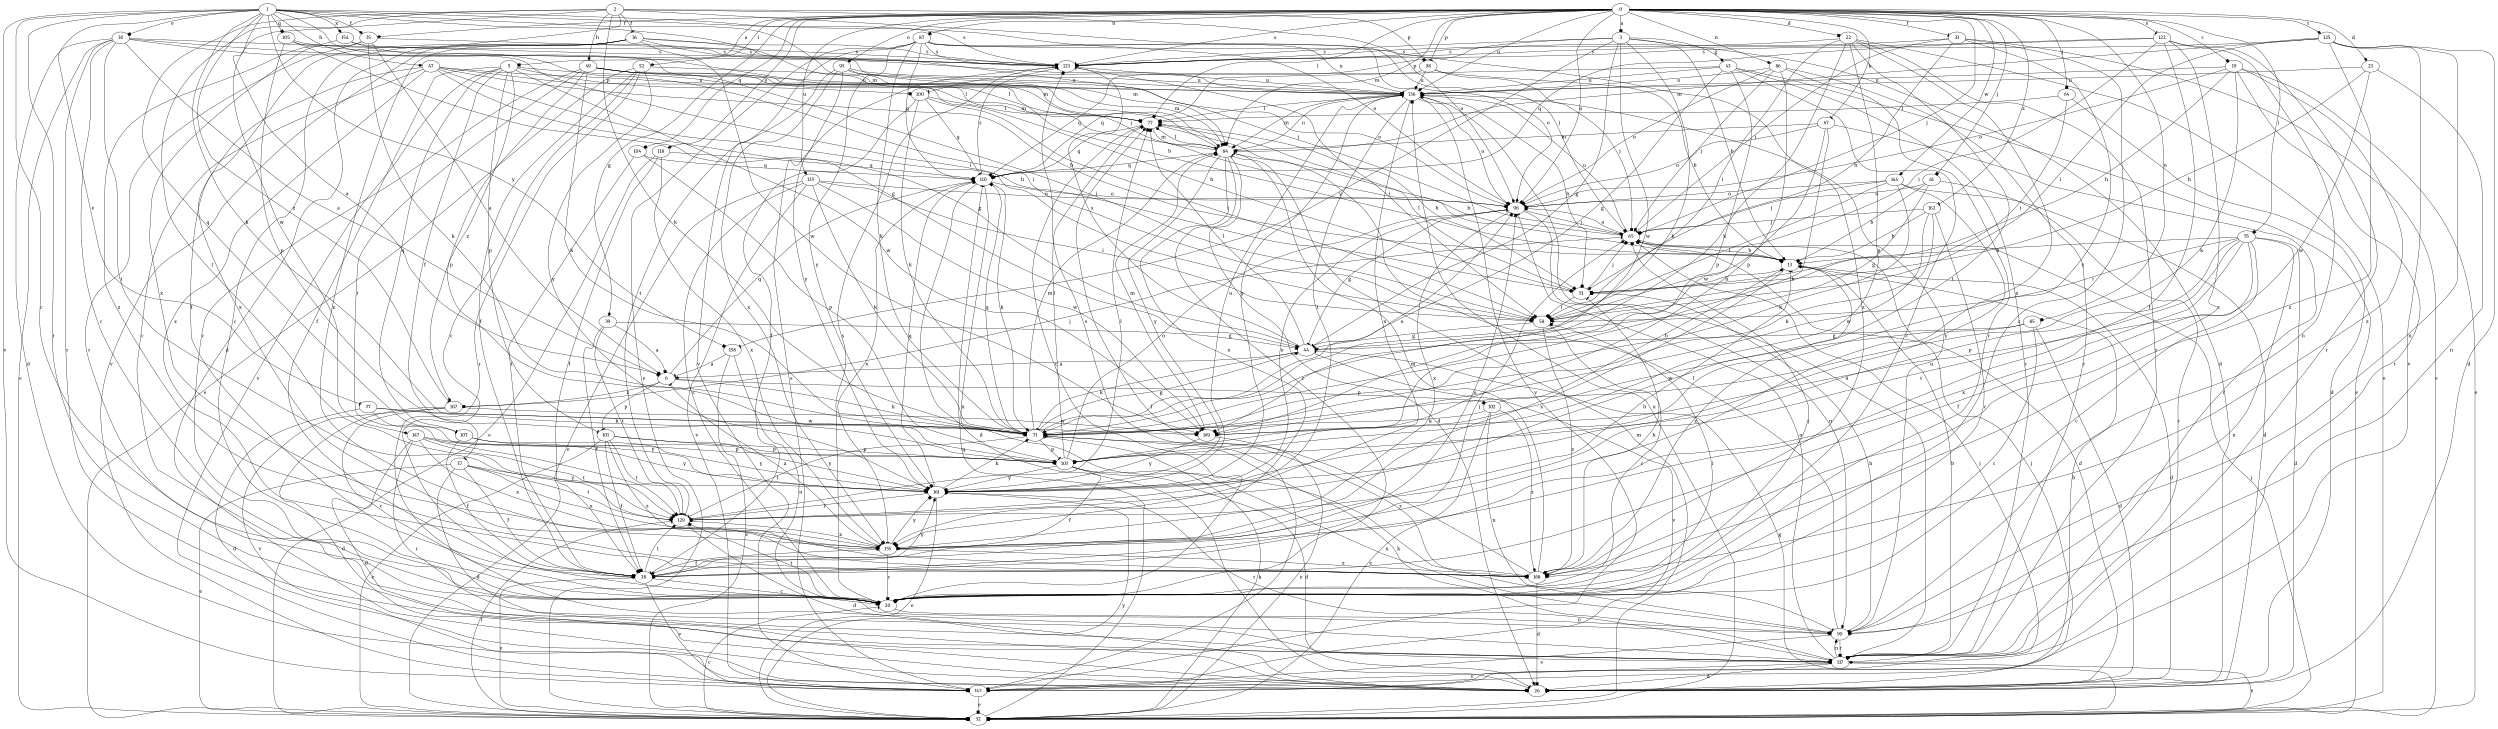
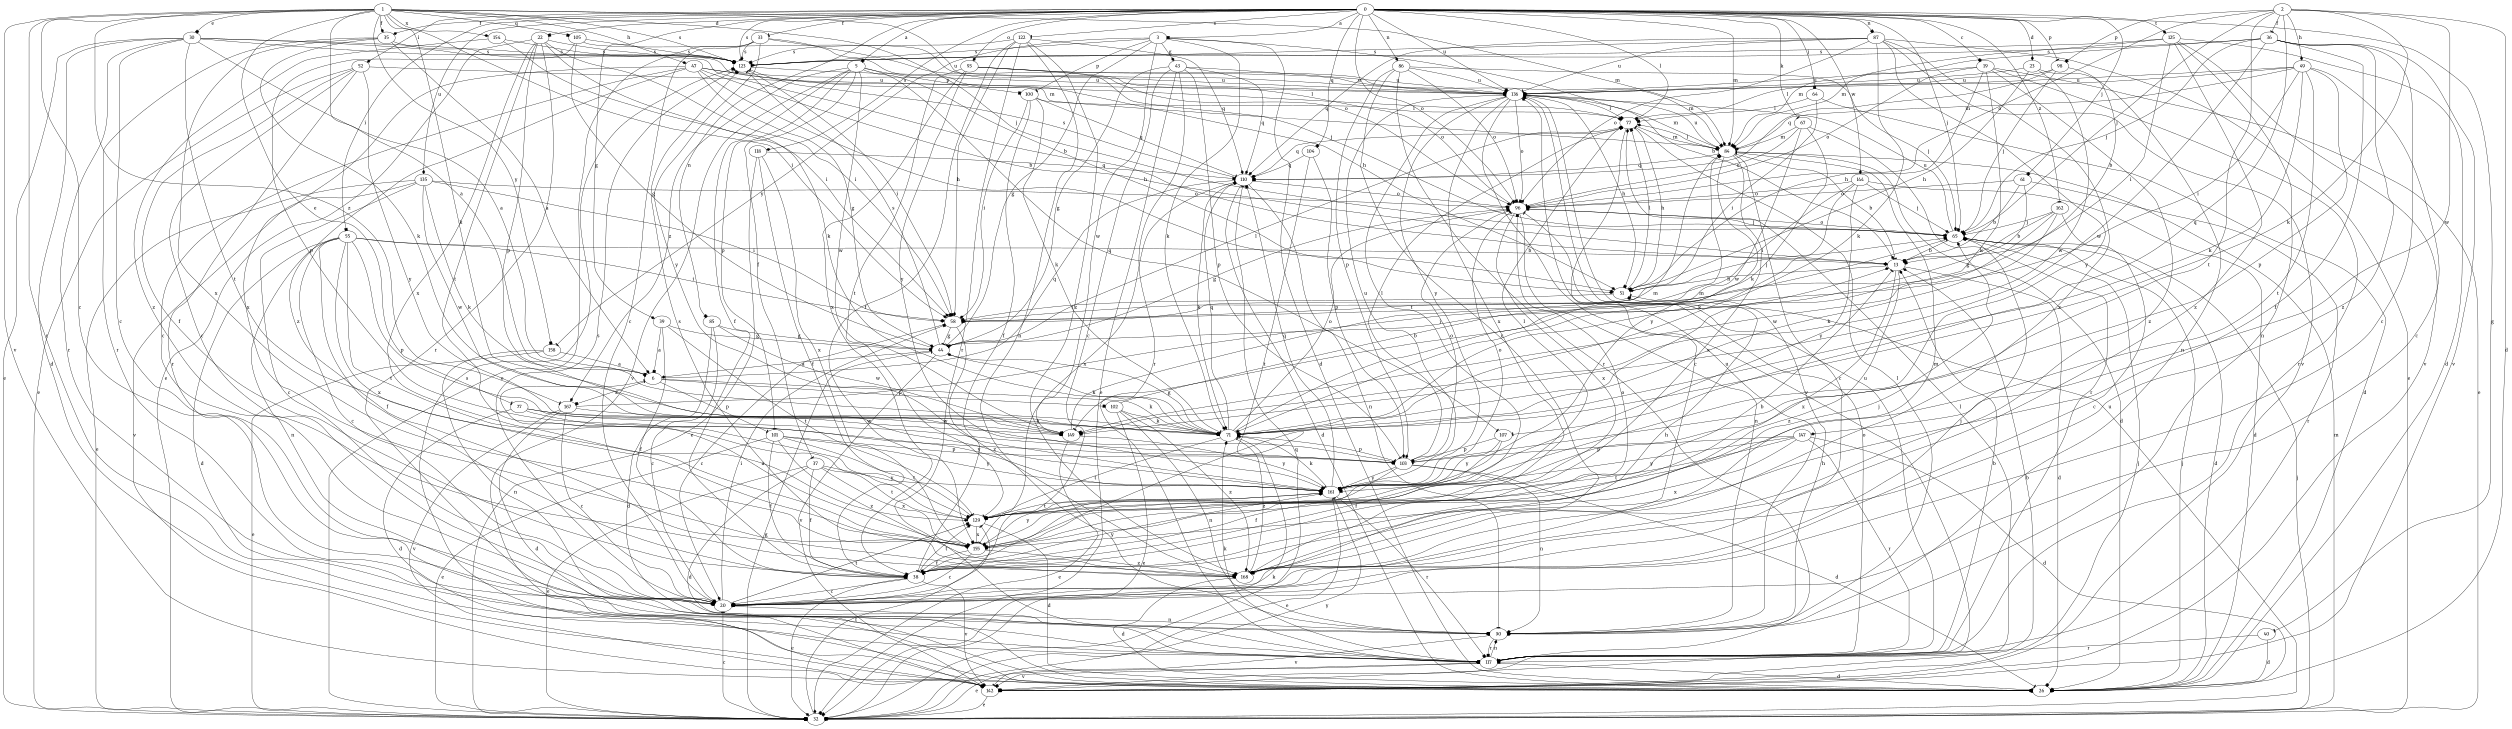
  strict digraph {
    fontname=Merriweather
    node [fontname=Merriweather]
    edge [arrowhead=box fontname=Merriweather]
    0
    3
    5
    19
    22
    23
    33
    35
    39
+   40
    52
    55
    61
    64
    65
    67
    77
    84
    85
    86
    87
    93
    96
    98
    104
    118
    122
    123
    125
    135
    136
    144
    162
    71
    158
    26
    13
    43
    44
    100
    149
    142
    167
    107
    37
    38
    51
    101
    117
    168
    32
    58
    129
    155
    103
    90
    20
    161
    6
    110
    1
    27
    30
    47
    105
    154
    102
    2
    36
    49
    147
    0 -> 3 [label=a]
    0 -> 5 [label=a]
    0 -> 19 [label=c]
    0 -> 22 [label=d]
    0 -> 23 [arrowhead=diamond label=d]
    0 -> 33 [arrowhead=tee label=f]
    0 -> 35 [arrowhead=diamond label=f]
    0 -> 39 [arrowhead=diamond label=g]
+   0 -> 40 [arrowhead=tee label=g]
    0 -> 52 [arrowhead=diamond label=i]
    0 -> 55 [label=i]
    0 -> 61 [label=j]
    0 -> 64 [label=j]
    0 -> 65 [label=j]
    0 -> 67 [arrowhead=tee label=k]
    0 -> 77 [label=l]
    0 -> 84 [arrowhead=diamond label=m]
    0 -> 85 [label=n]
    0 -> 86 [arrowhead=diamond label=n]
    0 -> 87 [label=n]
    0 -> 93 [arrowhead=diamond label=o]
    0 -> 96 [label=o]
    0 -> 98 [arrowhead=tee label=p]
    0 -> 104 [label=q]
    0 -> 118 [arrowhead=diamond label=s]
    0 -> 122 [arrowhead=tee label=s]
    0 -> 123 [arrowhead=tee label=s]
    0 -> 125 [arrowhead=diamond label=t]
    0 -> 135 [arrowhead=diamond label=u]
    0 -> 136 [arrowhead=diamond label=u]
    0 -> 144 [arrowhead=diamond label=w]
    0 -> 162 [arrowhead=tee label=z]
    3 -> 123 [arrowhead=tee label=s]
    3 -> 71 [arrowhead=diamond label=k]
    3 -> 158 [arrowhead=tee label=y]
    3 -> 26 [arrowhead=diamond label=d]
    3 -> 13 [arrowhead=diamond label=b]
    3 -> 43 [arrowhead=diamond label=g]
    3 -> 44 [arrowhead=tee label=g]
    3 -> 100 [arrowhead=tee label=p]
    3 -> 149 [label=w]
    5 -> 100 [label=p]
    5 -> 149 [arrowhead=tee label=w]
    5 -> 142 [label=v]
    5 -> 167 [arrowhead=diamond label=z]
    5 -> 107 [arrowhead=tee label=q]
    5 -> 37 [arrowhead=tee label=f]
    5 -> 38 [label=f]
    5 -> 51 [arrowhead=diamond label=h]
    5 -> 101 [arrowhead=tee label=p]
    19 -> 96 [arrowhead=tee label=o]
    19 -> 136 [arrowhead=tee label=u]
    19 -> 71 [arrowhead=tee label=k]
    19 -> 51 [arrowhead=tee label=h]
    19 -> 117 [arrowhead=diamond label=r]
    19 -> 168 [label=z]
    19 -> 32 [label=e]
    22 -> 123 [arrowhead=diamond label=s]
    22 -> 71 [label=k]
    22 -> 117 [arrowhead=tee label=r]
    22 -> 32 [arrowhead=diamond label=e]
    22 -> 58 [label=i]
    22 -> 129 [label=t]
    22 -> 155 [arrowhead=tee label=x]
    22 -> 103 [arrowhead=tee label=p]
    23 -> 136 [arrowhead=tee label=u]
    23 -> 149 [arrowhead=diamond label=w]
    23 -> 51 [label=h]
    23 -> 90 [label=n]
    33 -> 65 [arrowhead=tee label=j]
    33 -> 123 [arrowhead=diamond label=s]
    33 -> 51 [arrowhead=diamond label=h]
    33 -> 32 [arrowhead=diamond label=e]
    33 -> 20 [label=c]
    33 -> 161 [label=y]
    35 -> 123 [label=s]
    35 -> 71 [label=k]
    35 -> 117 [arrowhead=tee label=r]
    35 -> 155 [arrowhead=diamond label=x]
    35 -> 6 [arrowhead=diamond label=a]
    39 -> 44 [label=g]
    39 -> 38 [label=f]
    39 -> 129 [arrowhead=tee label=t]
    39 -> 6 [label=a]
+   40 -> 26 [label=d]
+   40 -> 117 [label=r]
    52 -> 136 [arrowhead=tee label=u]
    52 -> 38 [arrowhead=diamond label=f]
    52 -> 117 [arrowhead=tee label=r]
    52 -> 32 [arrowhead=diamond label=e]
    52 -> 20 [arrowhead=tee label=c]
    52 -> 161 [arrowhead=tee label=y]
    55 -> 26 [arrowhead=tee label=d]
    55 -> 13 [arrowhead=diamond label=b]
    55 -> 38 [arrowhead=tee label=f]
    55 -> 58 [arrowhead=diamond label=i]
    55 -> 129 [arrowhead=tee label=t]
    55 -> 155 [arrowhead=diamond label=x]
    55 -> 103 [label=p]
    55 -> 90 [arrowhead=tee label=n]
    55 -> 20 [arrowhead=diamond label=c]
    61 -> 96 [arrowhead=tee label=o]
    61 -> 13 [label=b]
    61 -> 44 [arrowhead=diamond label=g]
    61 -> 117 [arrowhead=tee label=r]
    64 -> 77 [label=l]
    64 -> 26 [arrowhead=tee label=d]
    64 -> 58 [arrowhead=tee label=i]
    65 -> 96 [label=o]
    65 -> 136 [arrowhead=tee label=u]
    65 -> 26 [label=d]
    65 -> 13 [label=b]
    67 -> 84 [arrowhead=diamond label=m]
    67 -> 96 [arrowhead=tee label=o]
    67 -> 71 [arrowhead=diamond label=k]
    67 -> 149 [arrowhead=tee label=w]
    67 -> 117 [arrowhead=tee label=r]
    77 -> 84 [arrowhead=diamond label=m]
    77 -> 51 [label=h]
    77 -> 20 [arrowhead=diamond label=c]
    77 -> 110 [arrowhead=diamond label=q]
    84 -> 77 [arrowhead=diamond label=l]
    84 -> 136 [arrowhead=tee label=u]
    84 -> 26 [arrowhead=diamond label=d]
    84 -> 13 [arrowhead=tee label=b]
    84 -> 155 [label=x]
    84 -> 20 [arrowhead=diamond label=c]
    84 -> 161 [label=y]
    84 -> 110 [label=q]
    85 -> 26 [arrowhead=tee label=d]
    85 -> 44 [arrowhead=tee label=g]
    85 -> 149 [label=w]
    85 -> 20 [arrowhead=diamond label=c]
    86 -> 65 [arrowhead=diamond label=j]
    86 -> 96 [label=o]
    86 -> 136 [label=u]
    86 -> 117 [arrowhead=diamond label=r]
    86 -> 103 [arrowhead=diamond label=p]
    86 -> 20 [label=c]
    87 -> 96 [arrowhead=diamond label=o]
    87 -> 123 [arrowhead=tee label=s]
    87 -> 136 [arrowhead=tee label=u]
    87 -> 71 [arrowhead=tee label=k]
    87 -> 142 [label=v]
    87 -> 168 [arrowhead=diamond label=z]
    87 -> 32 [arrowhead=tee label=e]
    87 -> 161 [label=y]
    87 -> 110 [arrowhead=diamond label=q]
    93 -> 84 [label=m]
    93 -> 96 [arrowhead=tee label=o]
    93 -> 136 [label=u]
    93 -> 129 [arrowhead=tee label=t]
    93 -> 155 [label=x]
    93 -> 161 [label=y]
    96 -> 65 [arrowhead=diamond label=j]
    96 -> 44 [arrowhead=tee label=g]
    96 -> 155 [arrowhead=tee label=x]
    96 -> 90 [arrowhead=diamond label=n]
    98 -> 65 [label=j]
    98 -> 136 [arrowhead=diamond label=u]
    98 -> 13 [label=b]
    98 -> 110 [label=q]
    104 -> 38 [label=t]
    104 -> 103 [arrowhead=diamond label=p]
    104 -> 110 [arrowhead=diamond label=q]
    118 -> 38 [label=f]
    118 -> 32 [label=e]
    118 -> 155 [arrowhead=tee label=x]
    118 -> 110 [label=q]
    122 -> 123 [label=s]
    122 -> 38 [label=f]
    122 -> 117 [arrowhead=diamond label=r]
    122 -> 168 [label=z]
    122 -> 58 [arrowhead=diamond label=i]
    122 -> 90 [label=n]
    122 -> 110 [arrowhead=diamond label=q]
    123 -> 136 [label=u]
    123 -> 58 [label=i]
    125 -> 84 [label=m]
    125 -> 123 [arrowhead=tee label=s]
    125 -> 26 [arrowhead=diamond label=d]
    125 -> 142 [label=v]
    125 -> 168 [arrowhead=diamond label=z]
    125 -> 58 [label=i]
    125 -> 90 [arrowhead=tee label=n]
    135 -> 96 [label=o]
    135 -> 71 [arrowhead=diamond label=k]
    135 -> 149 [label=w]
    135 -> 142 [label=v]
    135 -> 32 [label=e]
    135 -> 58 [arrowhead=diamond label=i]
    135 -> 20 [label=c]
    136 -> 77 [label=l]
    136 -> 84 [arrowhead=diamond label=m]
    136 -> 96 [label=o]
    136 -> 142 [label=v]
    136 -> 51 [label=h]
    136 -> 129 [arrowhead=tee label=t]
    136 -> 155 [label=x]
    136 -> 161 [arrowhead=tee label=y]
    144 -> 65 [arrowhead=diamond label=j]
    144 -> 96 [arrowhead=diamond label=o]
    144 -> 71 [arrowhead=diamond label=k]
    144 -> 26 [arrowhead=diamond label=d]
    144 -> 58 [arrowhead=tee label=i]
    144 -> 161 [arrowhead=tee label=y]
    162 -> 65 [arrowhead=tee label=j]
    162 -> 71 [arrowhead=tee label=k]
    162 -> 13 [arrowhead=tee label=b]
    162 -> 149 [label=w]
    162 -> 20 [arrowhead=diamond label=c]
    71 -> 84 [label=m]
    71 -> 96 [label=o]
    71 -> 44 [arrowhead=diamond label=g]
    71 -> 168 [arrowhead=tee label=z]
    71 -> 129 [arrowhead=tee label=t]
    71 -> 103 [arrowhead=tee label=p]
    71 -> 110 [label=q]
    158 -> 32 [label=e]
    158 -> 90 [arrowhead=diamond label=n]
    158 -> 6 [arrowhead=tee label=a]
    26 -> 65 [arrowhead=tee label=j]
    13 -> 26 [label=d]
    13 -> 51 [arrowhead=diamond label=h]
    13 -> 168 [arrowhead=diamond label=z]
    13 -> 155 [arrowhead=tee label=x]
    43 -> 136 [arrowhead=tee label=u]
    43 -> 44 [arrowhead=tee label=g]
    43 -> 117 [arrowhead=diamond label=r]
    43 -> 32 [label=e]
    43 -> 103 [arrowhead=tee label=p]
    43 -> 20 [arrowhead=tee label=c]
    43 -> 110 [arrowhead=diamond label=q]
    44 -> 77 [label=l]
    44 -> 123 [arrowhead=tee label=s]
    44 -> 71 [arrowhead=tee label=k]
    44 -> 142 [arrowhead=tee label=v]
    44 -> 6 [arrowhead=diamond label=a]
    100 -> 77 [label=l]
    100 -> 71 [arrowhead=tee label=k]
    100 -> 38 [arrowhead=tee label=f]
    100 -> 58 [arrowhead=diamond label=i]
    100 -> 110 [arrowhead=tee label=q]
    149 -> 84 [label=m]
    149 -> 32 [arrowhead=diamond label=e]
    149 -> 161 [arrowhead=tee label=y]
    142 -> 65 [arrowhead=diamond label=j]
    142 -> 77 [arrowhead=diamond label=l]
    142 -> 123 [label=s]
    142 -> 13 [arrowhead=diamond label=b]
    142 -> 32 [label=e]
    167 -> 65 [arrowhead=tee label=j]
    167 -> 26 [label=d]
    167 -> 149 [arrowhead=diamond label=w]
    167 -> 142 [arrowhead=tee label=v]
    167 -> 20 [arrowhead=diamond label=c]
    107 -> 38 [label=f]
    107 -> 103 [label=p]
    107 -> 161 [arrowhead=diamond label=y]
    37 -> 26 [label=d]
    37 -> 38 [arrowhead=diamond label=f]
    37 -> 32 [arrowhead=diamond label=e]
    37 -> 129 [arrowhead=tee label=t]
    37 -> 155 [label=x]
    37 -> 161 [arrowhead=diamond label=y]
    38 -> 65 [arrowhead=diamond label=j]
    38 -> 96 [label=o]
    38 -> 142 [label=v]
    38 -> 32 [arrowhead=diamond label=e]
    38 -> 129 [arrowhead=diamond label=t]
    38 -> 20 [arrowhead=diamond label=c]
    38 -> 161 [arrowhead=diamond label=y]
    51 -> 65 [label=j]
    51 -> 77 [label=l]
    51 -> 58 [label=i]
    101 -> 38 [label=f]
    101 -> 168 [label=z]
    101 -> 32 [label=e]
    101 -> 129 [arrowhead=tee label=t]
    101 -> 103 [arrowhead=diamond label=p]
    101 -> 161 [arrowhead=diamond label=y]
    117 -> 96 [arrowhead=tee label=o]
    117 -> 136 [arrowhead=diamond label=u]
    117 -> 71 [arrowhead=diamond label=k]
    117 -> 26 [arrowhead=tee label=d]
    117 -> 13 [arrowhead=diamond label=b]
    117 -> 142 [label=v]
    117 -> 32 [arrowhead=tee label=e]
    117 -> 90 [arrowhead=diamond label=n]
    168 -> 84 [arrowhead=tee label=m]
    168 -> 123 [label=s]
    168 -> 26 [label=d]
    168 -> 51 [arrowhead=tee label=h]
    32 -> 65 [arrowhead=diamond label=j]
    32 -> 84 [arrowhead=tee label=m]
    32 -> 136 [label=u]
    32 -> 71 [arrowhead=tee label=k]
    32 -> 44 [arrowhead=tee label=g]
    32 -> 129 [arrowhead=tee label=t]
    32 -> 20 [arrowhead=tee label=c]
    32 -> 161 [arrowhead=tee label=y]
    32 -> 110 [arrowhead=tee label=q]
    58 -> 44 [arrowhead=tee label=g]
    58 -> 168 [arrowhead=diamond label=z]
    58 -> 20 [arrowhead=diamond label=c]
    129 -> 77 [label=l]
    129 -> 26 [arrowhead=tee label=d]
    129 -> 155 [arrowhead=tee label=x]
    155 -> 13 [arrowhead=tee label=b]
    155 -> 38 [arrowhead=diamond label=f]
    155 -> 168 [arrowhead=diamond label=z]
    155 -> 20 [label=c]
    155 -> 161 [label=y]
    155 -> 6 [arrowhead=tee label=a]
    103 -> 77 [label=l]
    103 -> 96 [arrowhead=tee label=o]
    103 -> 26 [arrowhead=tee label=d]
    103 -> 38 [arrowhead=tee label=f]
    103 -> 90 [arrowhead=diamond label=n]
    103 -> 161 [label=y]
    90 -> 77 [arrowhead=tee label=l]
    90 -> 136 [arrowhead=diamond label=u]
    90 -> 142 [arrowhead=tee label=v]
    90 -> 51 [label=h]
    90 -> 117 [label=r]
    20 -> 65 [label=j]
    20 -> 123 [arrowhead=tee label=s]
    20 -> 58 [label=i]
    20 -> 129 [label=t]
    20 -> 90 [label=n]
    161 -> 96 [arrowhead=tee label=o]
    161 -> 136 [arrowhead=tee label=u]
    161 -> 71 [arrowhead=diamond label=k]
    161 -> 117 [label=r]
    161 -> 32 [arrowhead=diamond label=e]
    161 -> 129 [arrowhead=tee label=t]
    161 -> 110 [label=q]
    6 -> 71 [arrowhead=diamond label=k]
    6 -> 167 [label=z]
    6 -> 101 [arrowhead=tee label=p]
    6 -> 110 [arrowhead=tee label=q]
    6 -> 102 [label=p]
    110 -> 96 [arrowhead=diamond label=o]
    110 -> 123 [arrowhead=tee label=s]
    110 -> 71 [arrowhead=diamond label=k]
    110 -> 26 [arrowhead=tee label=d]
    110 -> 155 [arrowhead=tee label=x]
    110 -> 90 [arrowhead=tee label=n]
    1 -> 35 [arrowhead=diamond label=f]
    1 -> 65 [arrowhead=tee label=j]
    1 -> 84 [arrowhead=diamond label=m]
    1 -> 96 [arrowhead=diamond label=o]
    1 -> 123 [label=s]
    1 -> 71 [arrowhead=diamond label=k]
    1 -> 158 [label=y]
    1 -> 142 [arrowhead=diamond label=v]
    1 -> 167 [arrowhead=tee label=z]
    1 -> 117 [label=r]
    1 -> 58 [arrowhead=diamond label=i]
    1 -> 20 [label=c]
    1 -> 6 [label=a]
    1 -> 27 [arrowhead=tee label=e]
    1 -> 30 [label=e]
    1 -> 47 [arrowhead=diamond label=h]
    1 -> 105 [label=q]
    1 -> 154 [arrowhead=diamond label=x]
    27 -> 71 [label=k]
    27 -> 26 [arrowhead=diamond label=d]
    27 -> 149 [label=w]
    27 -> 161 [label=y]
    30 -> 84 [arrowhead=tee label=m]
    30 -> 123 [arrowhead=tee label=s]
    30 -> 26 [arrowhead=diamond label=d]
    30 -> 13 [arrowhead=diamond label=b]
    30 -> 117 [arrowhead=diamond label=r]
    30 -> 32 [label=e]
    30 -> 129 [arrowhead=diamond label=t]
    30 -> 20 [arrowhead=diamond label=c]
    30 -> 6 [arrowhead=tee label=a]
    47 -> 77 [arrowhead=diamond label=l]
    47 -> 136 [arrowhead=tee label=u]
    47 -> 13 [arrowhead=diamond label=b]
    47 -> 44 [arrowhead=diamond label=g]
    47 -> 51 [arrowhead=diamond label=h]
    47 -> 168 [arrowhead=tee label=z]
    47 -> 155 [arrowhead=tee label=x]
    47 -> 20 [arrowhead=diamond label=c]
    105 -> 123 [label=s]
    105 -> 136 [label=u]
    105 -> 44 [arrowhead=tee label=g]
    105 -> 103 [label=p]
    154 -> 123 [label=s]
    154 -> 168 [arrowhead=diamond label=z]
    154 -> 58 [arrowhead=diamond label=i]
    102 -> 71 [arrowhead=diamond label=k]
    102 -> 13 [arrowhead=diamond label=b]
    102 -> 168 [arrowhead=diamond label=z]
    102 -> 32 [label=e]
    102 -> 90 [arrowhead=tee label=n]
    2 -> 65 [label=j]
    2 -> 96 [arrowhead=diamond label=o]
    2 -> 98 [label=p]
    2 -> 71 [label=k]
    2 -> 26 [label=d]
    2 -> 107 [arrowhead=tee label=q]
    2 -> 129 [label=t]
    2 -> 36 [arrowhead=tee label=f]
    2 -> 49 [arrowhead=diamond label=h]
    2 -> 147 [arrowhead=diamond label=w]
    36 -> 65 [arrowhead=tee label=j]
    36 -> 84 [label=m]
    36 -> 123 [arrowhead=diamond label=s]
    36 -> 149 [label=w]
    36 -> 142 [arrowhead=diamond label=v]
    36 -> 38 [arrowhead=tee label=f]
    36 -> 168 [arrowhead=diamond label=z]
    36 -> 20 [arrowhead=tee label=c]
    49 -> 77 [arrowhead=tee label=l]
    49 -> 84 [arrowhead=tee label=m]
    49 -> 136 [label=u]
    49 -> 71 [label=k]
    49 -> 58 [arrowhead=diamond label=i]
    49 -> 129 [label=t]
    49 -> 103 [arrowhead=tee label=p]
    49 -> 20 [arrowhead=diamond label=c]
    147 -> 26 [label=d]
    147 -> 117 [arrowhead=tee label=r]
    147 -> 129 [label=t]
    147 -> 155 [label=x]
    147 -> 103 [arrowhead=tee label=p]
    147 -> 161 [label=y]
  }
